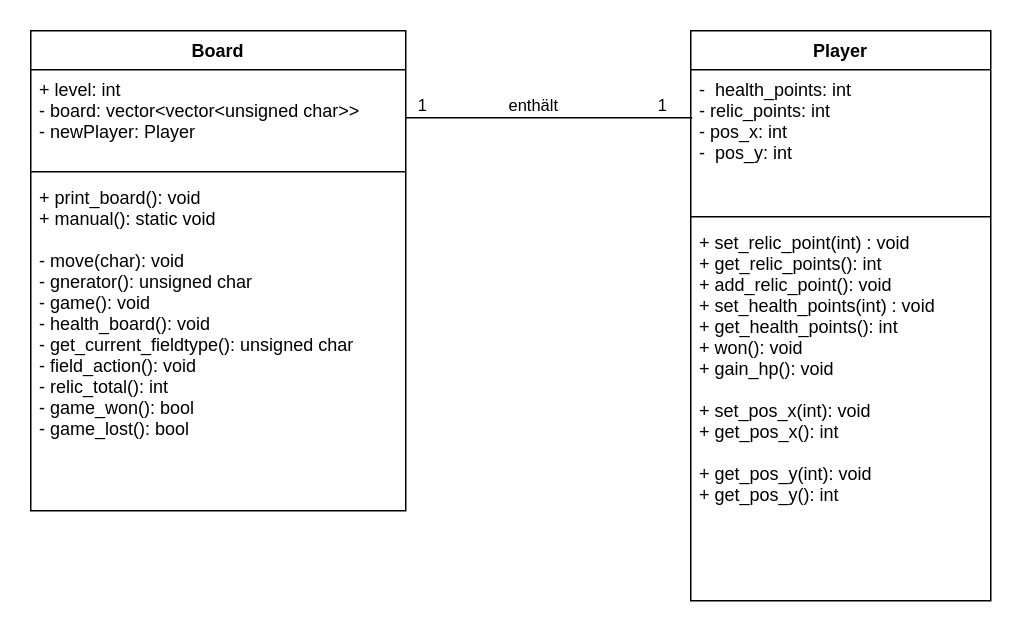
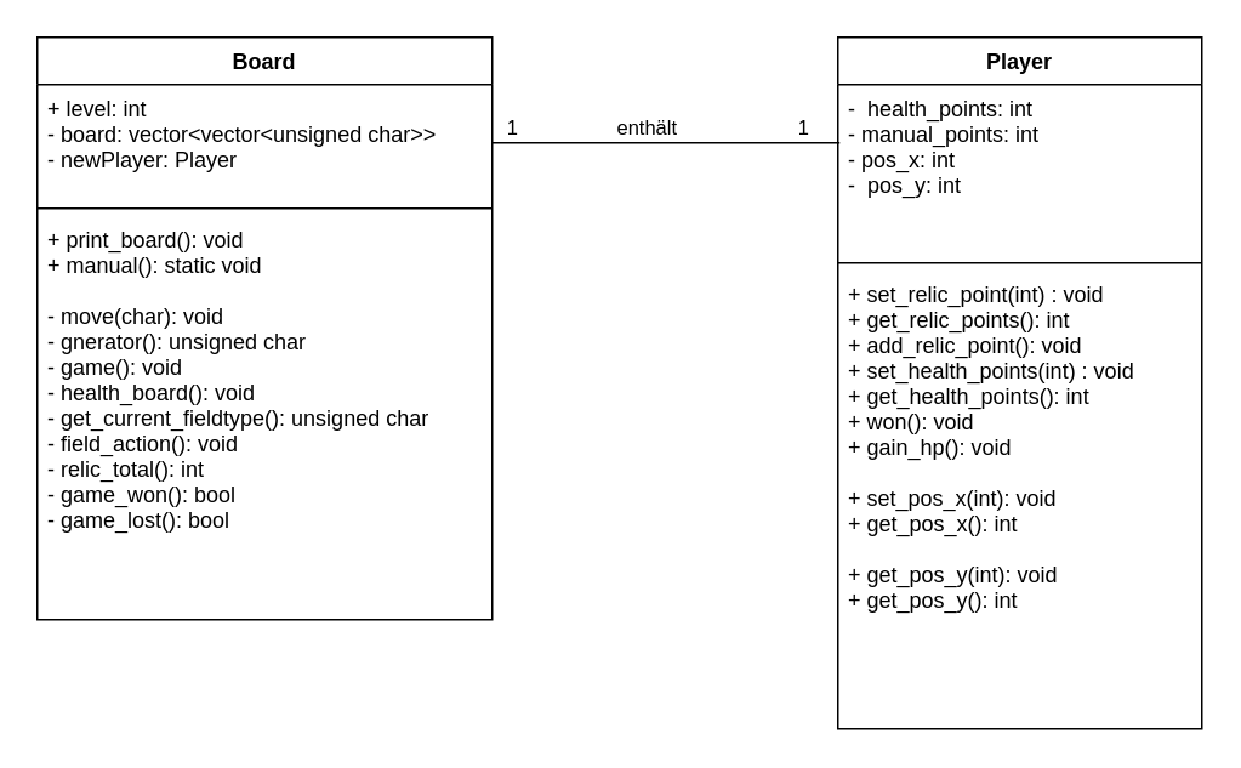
  <mxCell id="0" />
  <mxCell id="1" parent="0" />
  <mxCell id="2" value="Player" style="swimlane;fontStyle=1;align=center;verticalAlign=top;childLayout=stackLayout;horizontal=1;startSize=26;horizontalStack=0;resizeParent=1;resizeParentMax=0;resizeLast=0;collapsible=1;marginBottom=0;" vertex="1" parent="1"><mxGeometry x="460" y="20" width="200" height="380" as="geometry" /></mxCell>
- <mxCell id="3" value="-  health_points: int&#10;- relic_points: int&#10;- pos_x: int&#10;-  pos_y: int" style="text;strokeColor=none;fillColor=none;align=left;verticalAlign=top;spacingLeft=4;spacingRight=4;overflow=hidden;rotatable=0;points=[[0,0.5],[1,0.5]];portConstraint=eastwest;" vertex="1" parent="2"><mxGeometry y="26" width="200" height="94" as="geometry" /></mxCell>
+ <mxCell id="3" value="-  health_points: int&#10;- manual_points: int&#10;- pos_x: int&#10;-  pos_y: int" style="text;strokeColor=none;fillColor=none;align=left;verticalAlign=top;spacingLeft=4;spacingRight=4;overflow=hidden;rotatable=0;points=[[0,0.5],[1,0.5]];portConstraint=eastwest;" vertex="1" parent="2"><mxGeometry y="26" width="200" height="94" as="geometry" /></mxCell>
  <mxCell id="4" value="" style="line;strokeWidth=1;fillColor=none;align=left;verticalAlign=middle;spacingTop=-1;spacingLeft=3;spacingRight=3;rotatable=0;labelPosition=right;points=[];portConstraint=eastwest;" vertex="1" parent="2"><mxGeometry y="120" width="200" height="8" as="geometry" /></mxCell>
  <mxCell id="5" value="+ set_relic_point(int) : void&#10;+ get_relic_points(): int&#10;+ add_relic_point(): void&#10;+ set_health_points(int) : void&#10;+ get_health_points(): int&#10;+ won(): void&#10;+ gain_hp(): void&#10;&#10;+ set_pos_x(int): void&#10;+ get_pos_x(): int&#10;&#10;+ get_pos_y(int): void&#10;+ get_pos_y(): int&#10;&#10;" style="text;strokeColor=none;fillColor=none;align=left;verticalAlign=top;spacingLeft=4;spacingRight=4;overflow=hidden;rotatable=0;points=[[0,0.5],[1,0.5]];portConstraint=eastwest;" vertex="1" parent="2"><mxGeometry y="128" width="200" height="252" as="geometry" /></mxCell>
  <mxCell id="6" value="Board" style="swimlane;fontStyle=1;align=center;verticalAlign=top;childLayout=stackLayout;horizontal=1;startSize=26;horizontalStack=0;resizeParent=1;resizeParentMax=0;resizeLast=0;collapsible=1;marginBottom=0;strokeColor=default;" vertex="1" parent="1"><mxGeometry x="20" y="20" width="250" height="320" as="geometry" /></mxCell>
  <mxCell id="7" value="+ level: int&#10;- board: vector&lt;vector&lt;unsigned char&gt;&gt;&#10;- newPlayer: Player" style="text;strokeColor=none;fillColor=none;align=left;verticalAlign=top;spacingLeft=4;spacingRight=4;overflow=hidden;rotatable=0;points=[[0,0.5],[1,0.5]];portConstraint=eastwest;" vertex="1" parent="6"><mxGeometry y="26" width="250" height="64" as="geometry" /></mxCell>
  <mxCell id="8" value="" style="line;strokeWidth=1;fillColor=none;align=left;verticalAlign=middle;spacingTop=-1;spacingLeft=3;spacingRight=3;rotatable=0;labelPosition=right;points=[];portConstraint=eastwest;" vertex="1" parent="6"><mxGeometry y="90" width="250" height="8" as="geometry" /></mxCell>
  <mxCell id="9" value="+ print_board(): void&#10;+ manual(): static void&#10;&#10;- move(char): void&#10;- gnerator(): unsigned char&#10;- game(): void&#10;- health_board(): void&#10;- get_current_fieldtype(): unsigned char&#10;- field_action(): void&#10;- relic_total(): int&#10;- game_won(): bool&#10;- game_lost(): bool&#10;" style="text;strokeColor=none;fillColor=none;align=left;verticalAlign=top;spacingLeft=4;spacingRight=4;overflow=hidden;rotatable=0;points=[[0,0.5],[1,0.5]];portConstraint=eastwest;" vertex="1" parent="6"><mxGeometry y="98" width="250" height="222" as="geometry" /></mxCell>
  <mxCell id="10" style="edgeStyle=orthogonalEdgeStyle;rounded=0;orthogonalLoop=1;jettySize=auto;html=1;entryX=0.005;entryY=0.34;entryDx=0;entryDy=0;entryPerimeter=0;endArrow=none;endFill=0;" edge="1" parent="1" source="7" target="3"><mxGeometry relative="1" as="geometry" /></mxCell>
  <mxCell id="11" value="1" style="edgeLabel;html=1;align=center;verticalAlign=middle;resizable=0;points=[];" vertex="1" connectable="0" parent="10"><mxGeometry x="0.257" y="-1" relative="1" as="geometry"><mxPoint x="50" y="-9" as="offset" /></mxGeometry></mxCell>
  <mxCell id="12" value="1" style="edgeLabel;html=1;align=center;verticalAlign=middle;resizable=0;points=[];" vertex="1" connectable="0" parent="10"><mxGeometry x="-0.853" y="2" relative="1" as="geometry"><mxPoint x="-4" y="-6" as="offset" /></mxGeometry></mxCell>
  <mxCell id="13" value="enthält" style="edgeLabel;html=1;align=center;verticalAlign=middle;resizable=0;points=[];" vertex="1" connectable="0" parent="10"><mxGeometry x="-0.12" y="1" relative="1" as="geometry"><mxPoint y="-7" as="offset" /></mxGeometry></mxCell>
